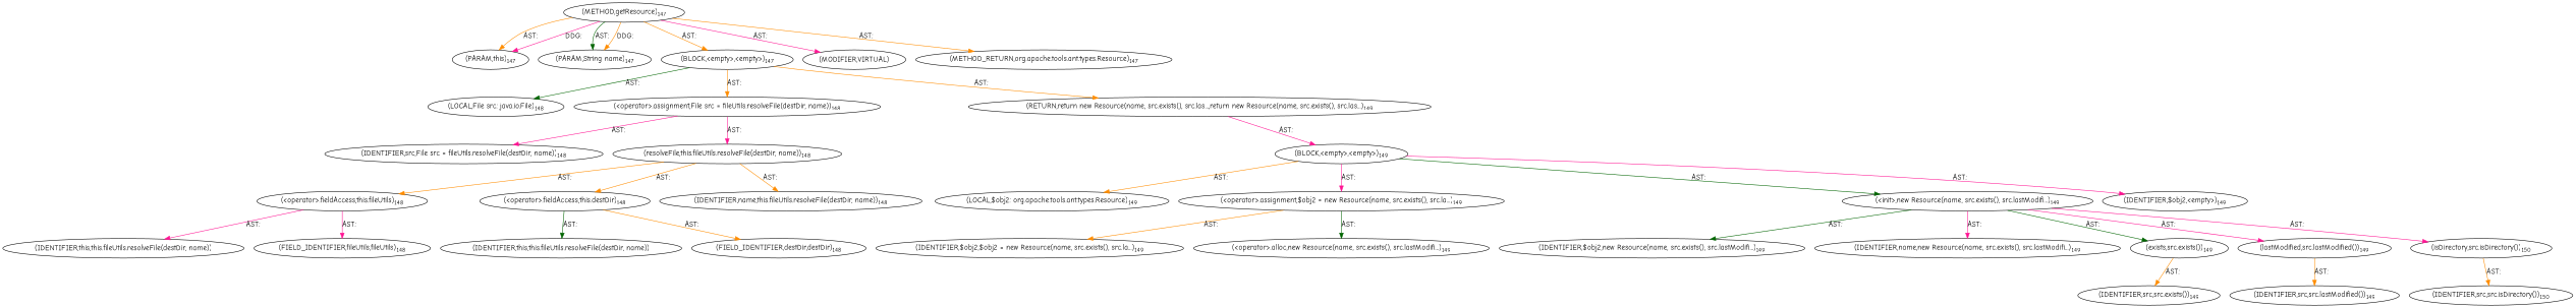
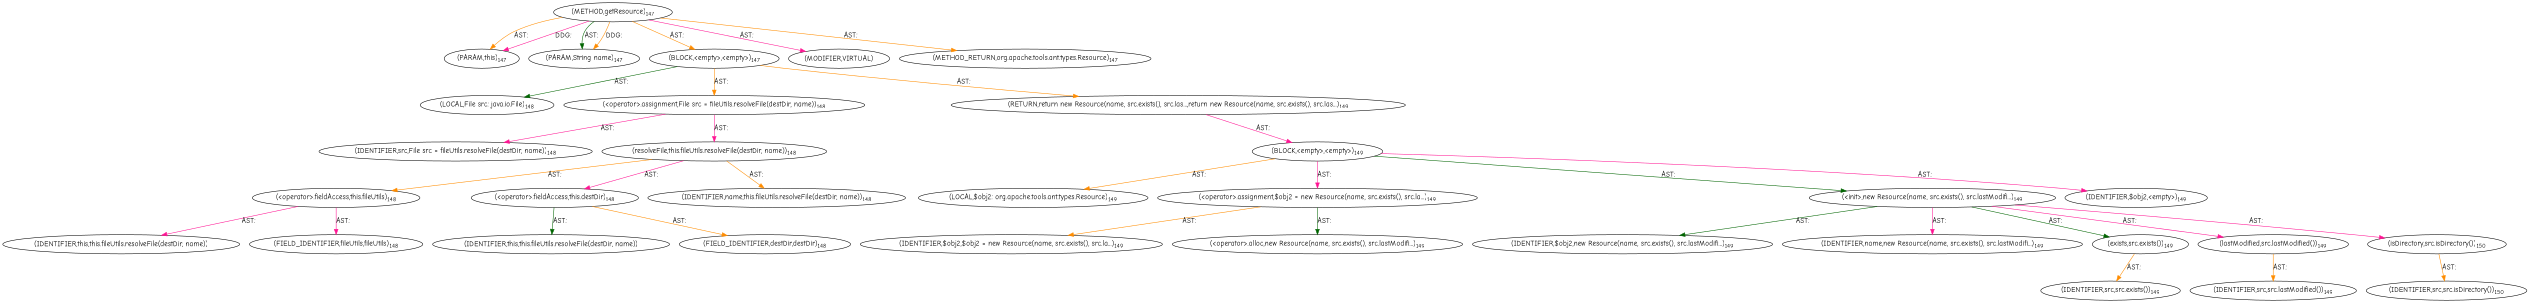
  digraph {
    fontname="Comic Neue"
    node [fontname="Comic Neue"]
    edge [color=darkorange fontname="Comic Neue"]
    n1 [label=<(METHOD,getResource)<SUB>147</SUB>>]
    n2 [label=<(PARAM,this)<SUB>147</SUB>>]
    n3 [label=<(PARAM,String name)<SUB>147</SUB>>]
    n4 [label=<(BLOCK,&lt;empty&gt;,&lt;empty&gt;)<SUB>147</SUB>>]
    n5 [label=<(MODIFIER,VIRTUAL)>]
    n6 [label=<(METHOD_RETURN,org.apache.tools.ant.types.Resource)<SUB>147</SUB>>]
    n7 [label=<(LOCAL,File src: java.io.File)<SUB>148</SUB>>]
    n8 [label=<(&lt;operator&gt;.assignment,File src = fileUtils.resolveFile(destDir, name))<SUB>148</SUB>>]
    n9 [label=<(RETURN,return new Resource(name, src.exists(), src.las...,return new Resource(name, src.exists(), src.las...)<SUB>149</SUB>>]
    n10 [label=<(IDENTIFIER,src,File src = fileUtils.resolveFile(destDir, name))<SUB>148</SUB>>]
    n11 [label=<(resolveFile,this.fileUtils.resolveFile(destDir, name))<SUB>148</SUB>>]
    n12 [label=<(BLOCK,&lt;empty&gt;,&lt;empty&gt;)<SUB>149</SUB>>]
    n13 [label=<(&lt;operator&gt;.fieldAccess,this.fileUtils)<SUB>148</SUB>>]
    n14 [label=<(&lt;operator&gt;.fieldAccess,this.destDir)<SUB>148</SUB>>]
    n15 [label=<(IDENTIFIER,name,this.fileUtils.resolveFile(destDir, name))<SUB>148</SUB>>]
    n16 [label=<(IDENTIFIER,this,this.fileUtils.resolveFile(destDir, name))>]
    n17 [label=<(FIELD_IDENTIFIER,fileUtils,fileUtils)<SUB>148</SUB>>]
    n18 [label=<(IDENTIFIER,this,this.fileUtils.resolveFile(destDir, name))>]
    n19 [label=<(FIELD_IDENTIFIER,destDir,destDir)<SUB>148</SUB>>]
    n20 [label=<(LOCAL,$obj2: org.apache.tools.ant.types.Resource)<SUB>149</SUB>>]
    n21 [label=<(&lt;operator&gt;.assignment,$obj2 = new Resource(name, src.exists(), src.la...)<SUB>149</SUB>>]
    n22 [label=<(&lt;init&gt;,new Resource(name, src.exists(), src.lastModifi...)<SUB>149</SUB>>]
    n23 [label=<(IDENTIFIER,$obj2,&lt;empty&gt;)<SUB>149</SUB>>]
    n24 [label=<(IDENTIFIER,$obj2,$obj2 = new Resource(name, src.exists(), src.la...)<SUB>149</SUB>>]
    n25 [label=<(&lt;operator&gt;.alloc,new Resource(name, src.exists(), src.lastModifi...)<SUB>149</SUB>>]
    n26 [label=<(IDENTIFIER,$obj2,new Resource(name, src.exists(), src.lastModifi...)<SUB>149</SUB>>]
    n27 [label=<(IDENTIFIER,name,new Resource(name, src.exists(), src.lastModifi...)<SUB>149</SUB>>]
    n28 [label=<(exists,src.exists())<SUB>149</SUB>>]
    n29 [label=<(lastModified,src.lastModified())<SUB>149</SUB>>]
    n30 [label=<(isDirectory,src.isDirectory())<SUB>150</SUB>>]
    n31 [label=<(IDENTIFIER,src,src.exists())<SUB>149</SUB>>]
    n32 [label=<(IDENTIFIER,src,src.lastModified())<SUB>149</SUB>>]
    n33 [label=<(IDENTIFIER,src,src.isDirectory())<SUB>150</SUB>>]
    n1 -> n2 [label="AST: "]
    n1 -> n2 [color=deeppink label="DDG: "]
    n1 -> n3 [color=darkgreen label="AST: "]
    n1 -> n3 [label="DDG: "]
    n1 -> n4 [label="AST: "]
    n1 -> n5 [color=deeppink label="AST: "]
    n1 -> n6 [label="AST: "]
    n4 -> n7 [color=darkgreen label="AST: "]
    n4 -> n8 [label="AST: "]
    n4 -> n9 [label="AST: "]
    n8 -> n10 [color=deeppink label="AST: "]
    n8 -> n11 [color=deeppink label="AST: "]
    n9 -> n12 [color=deeppink label="AST: "]
    n11 -> n13 [label="AST: "]
-   n11 -> n14 [label="AST: "]
+   n11 -> n14 [color=deeppink label="AST: "]
    n11 -> n15 [label="AST: "]
    n12 -> n20 [label="AST: "]
    n12 -> n21 [color=deeppink label="AST: "]
    n12 -> n22 [color=darkgreen label="AST: "]
    n12 -> n23 [color=deeppink label="AST: "]
    n13 -> n16 [color=deeppink label="AST: "]
    n13 -> n17 [color=deeppink label="AST: "]
    n14 -> n18 [color=darkgreen label="AST: "]
    n14 -> n19 [label="AST: "]
    n21 -> n24 [label="AST: "]
    n21 -> n25 [color=darkgreen label="AST: "]
    n22 -> n26 [color=darkgreen label="AST: "]
    n22 -> n27 [color=deeppink label="AST: "]
    n22 -> n28 [color=darkgreen label="AST: "]
    n22 -> n29 [color=deeppink label="AST: "]
    n22 -> n30 [color=deeppink label="AST: "]
    n28 -> n31 [label="AST: "]
    n29 -> n32 [label="AST: "]
    n30 -> n33 [label="AST: "]
  }
